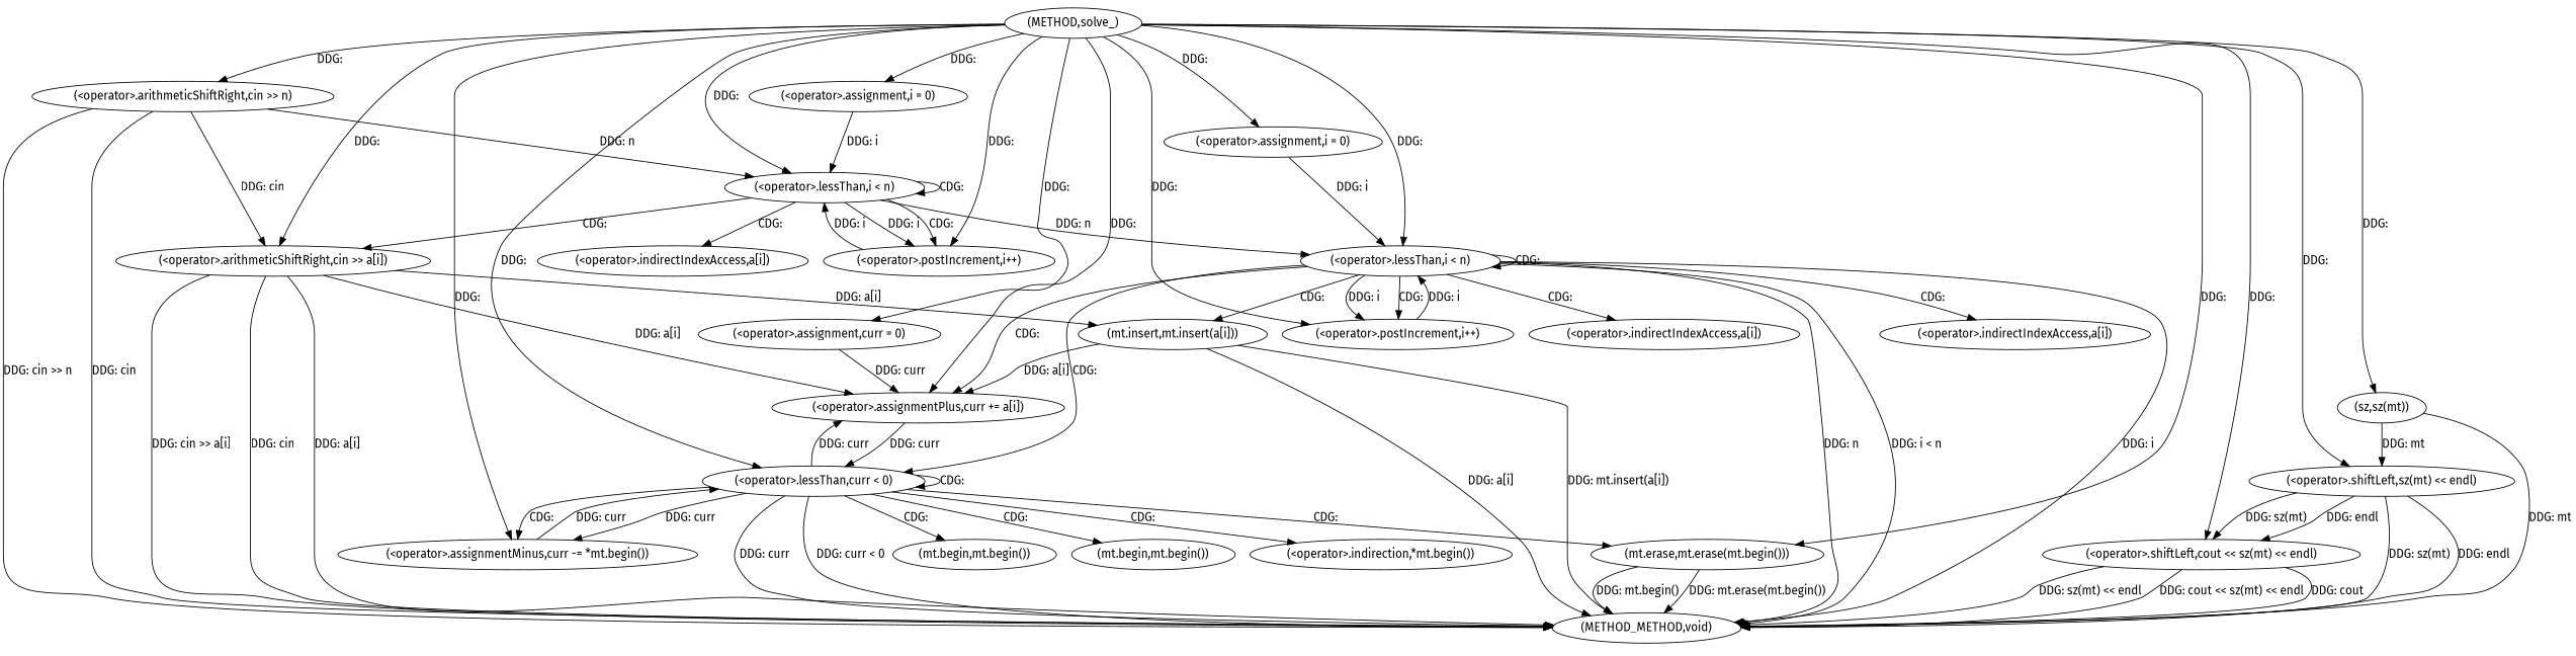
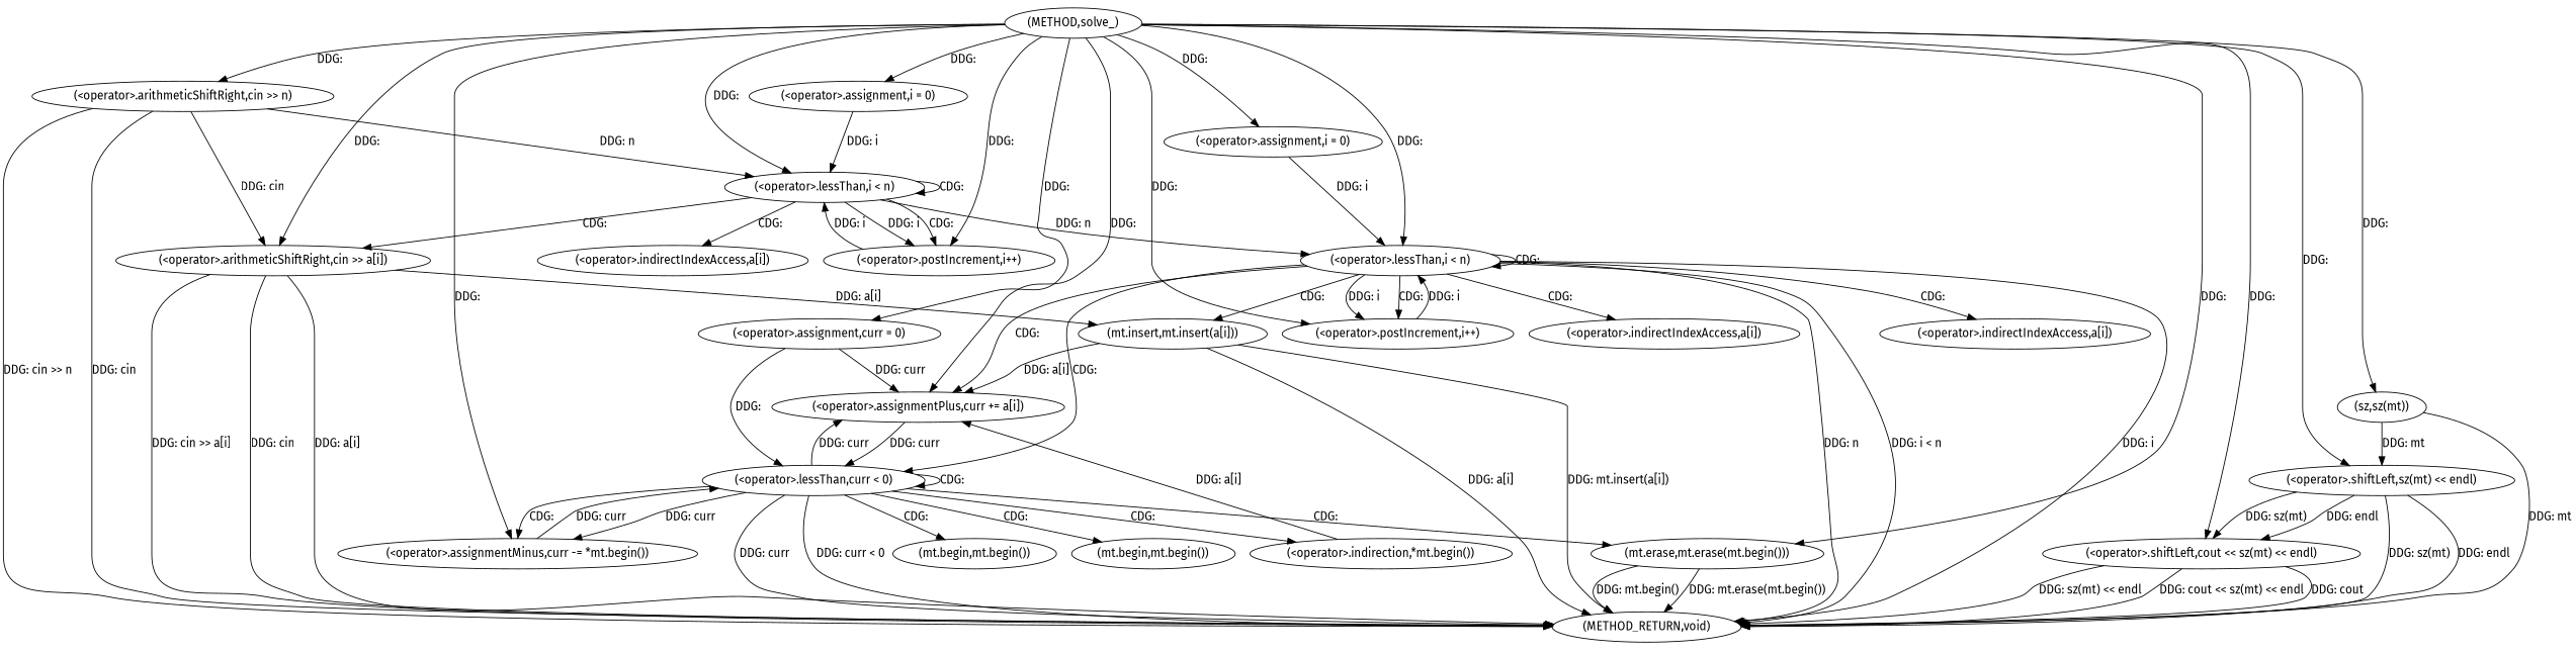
  digraph {
    fontname="Fira Sans"
    node [fontname="Fira Sans"]
    edge [fontname="Fira Sans"]
    n1 [label="(METHOD,solve_)"]
    n2 [label="(<operator>.arithmeticShiftRight,cin >> n)"]
    n3 [label="(<operator>.assignment,curr = 0)"]
    n4 [label="(<operator>.shiftLeft,cout << sz(mt) << endl)"]
    n5 [label="(<operator>.assignment,i = 0)"]
    n6 [label="(<operator>.lessThan,i < n)"]
    n7 [label="(<operator>.postIncrement,i++)"]
    n8 [label="(<operator>.assignment,i = 0)"]
    n9 [label="(<operator>.lessThan,i < n)"]
    n10 [label="(<operator>.postIncrement,i++)"]
    n11 [label="(<operator>.arithmeticShiftRight,cin >> a[i])"]
    n12 [label="(<operator>.shiftLeft,sz(mt) << endl)"]
    n13 [label="(<operator>.assignmentPlus,curr += a[i])"]
    n14 [label="(<operator>.lessThan,curr < 0)"]
    n15 [label="(sz,sz(mt))"]
    n16 [label="(<operator>.assignmentMinus,curr -= *mt.begin())"]
    n17 [label="(mt.erase,mt.erase(mt.begin()))"]
-   n18 [label="(METHOD_METHOD,void)"]
+   n18 [label="(METHOD_RETURN,void)"]
    n19 [label="(<operator>.indirectIndexAccess,a[i])"]
    n20 [label="(mt.insert,mt.insert(a[i]))"]
    n21 [label="(<operator>.indirectIndexAccess,a[i])"]
    n22 [label="(<operator>.indirectIndexAccess,a[i])"]
    n23 [label="(<operator>.indirection,*mt.begin())"]
    n24 [label="(mt.begin,mt.begin())"]
    n25 [label="(mt.begin,mt.begin())"]
    n1 -> n2 [label="DDG: "]
    n1 -> n3 [label="DDG: "]
    n1 -> n4 [label="DDG: "]
    n1 -> n5 [label="DDG: "]
    n1 -> n6 [label="DDG: "]
    n1 -> n7 [label="DDG: "]
    n1 -> n8 [label="DDG: "]
    n1 -> n9 [label="DDG: "]
    n1 -> n10 [label="DDG: "]
    n1 -> n11 [label="DDG: "]
    n1 -> n12 [label="DDG: "]
    n1 -> n13 [label="DDG: "]
-   n1 -> n14 [label="DDG: "]
+   n3 -> n14 [label="DDG: "]
    n1 -> n15 [label="DDG: "]
    n1 -> n16 [label="DDG: "]
    n1 -> n17 [label="DDG: "]
    n2 -> n6 [label="DDG: n"]
    n2 -> n11 [label="DDG: cin"]
    n2 -> n18 [label="DDG: cin"]
    n2 -> n18 [label="DDG: cin >> n"]
    n3 -> n13 [label="DDG: curr"]
    n4 -> n18 [label="DDG: sz(mt) << endl"]
    n4 -> n18 [label="DDG: cout << sz(mt) << endl"]
    n4 -> n18 [label="DDG: cout"]
    n5 -> n6 [label="DDG: i"]
    n6 -> n6 [label="CDG: "]
    n6 -> n7 [label="DDG: i"]
    n6 -> n7 [label="CDG: "]
    n6 -> n9 [label="DDG: n"]
    n6 -> n11 [label="CDG: "]
    n6 -> n19 [label="CDG: "]
    n7 -> n6 [label="DDG: i"]
    n8 -> n9 [label="DDG: i"]
    n9 -> n9 [label="CDG: "]
    n9 -> n10 [label="DDG: i"]
    n9 -> n10 [label="CDG: "]
    n9 -> n13 [label="CDG: "]
    n9 -> n14 [label="CDG: "]
    n9 -> n18 [label="DDG: i"]
    n9 -> n18 [label="DDG: n"]
    n9 -> n18 [label="DDG: i < n"]
    n9 -> n20 [label="CDG: "]
    n9 -> n21 [label="CDG: "]
    n9 -> n22 [label="CDG: "]
    n10 -> n9 [label="DDG: i"]
-   n11 -> n13 [label="DDG: a[i]"]
+   n23 -> n13 [label="DDG: a[i]"]
    n11 -> n18 [label="DDG: cin"]
    n11 -> n18 [label="DDG: a[i]"]
    n11 -> n18 [label="DDG: cin >> a[i]"]
    n11 -> n20 [label="DDG: a[i]"]
    n12 -> n4 [label="DDG: sz(mt)"]
    n12 -> n4 [label="DDG: endl"]
    n12 -> n18 [label="DDG: sz(mt)"]
    n12 -> n18 [label="DDG: endl"]
    n13 -> n14 [label="DDG: curr"]
    n14 -> n13 [label="DDG: curr"]
    n14 -> n14 [label="CDG: "]
    n14 -> n16 [label="DDG: curr"]
    n14 -> n16 [label="CDG: "]
    n14 -> n17 [label="CDG: "]
    n14 -> n18 [label="DDG: curr"]
    n14 -> n18 [label="DDG: curr < 0"]
    n14 -> n23 [label="CDG: "]
    n14 -> n24 [label="CDG: "]
    n14 -> n25 [label="CDG: "]
    n15 -> n12 [label="DDG: mt"]
    n15 -> n18 [label="DDG: mt"]
    n16 -> n14 [label="DDG: curr"]
    n17 -> n18 [label="DDG: mt.begin()"]
    n17 -> n18 [label="DDG: mt.erase(mt.begin())"]
    n20 -> n13 [label="DDG: a[i]"]
    n20 -> n18 [label="DDG: a[i]"]
    n20 -> n18 [label="DDG: mt.insert(a[i])"]
  }
